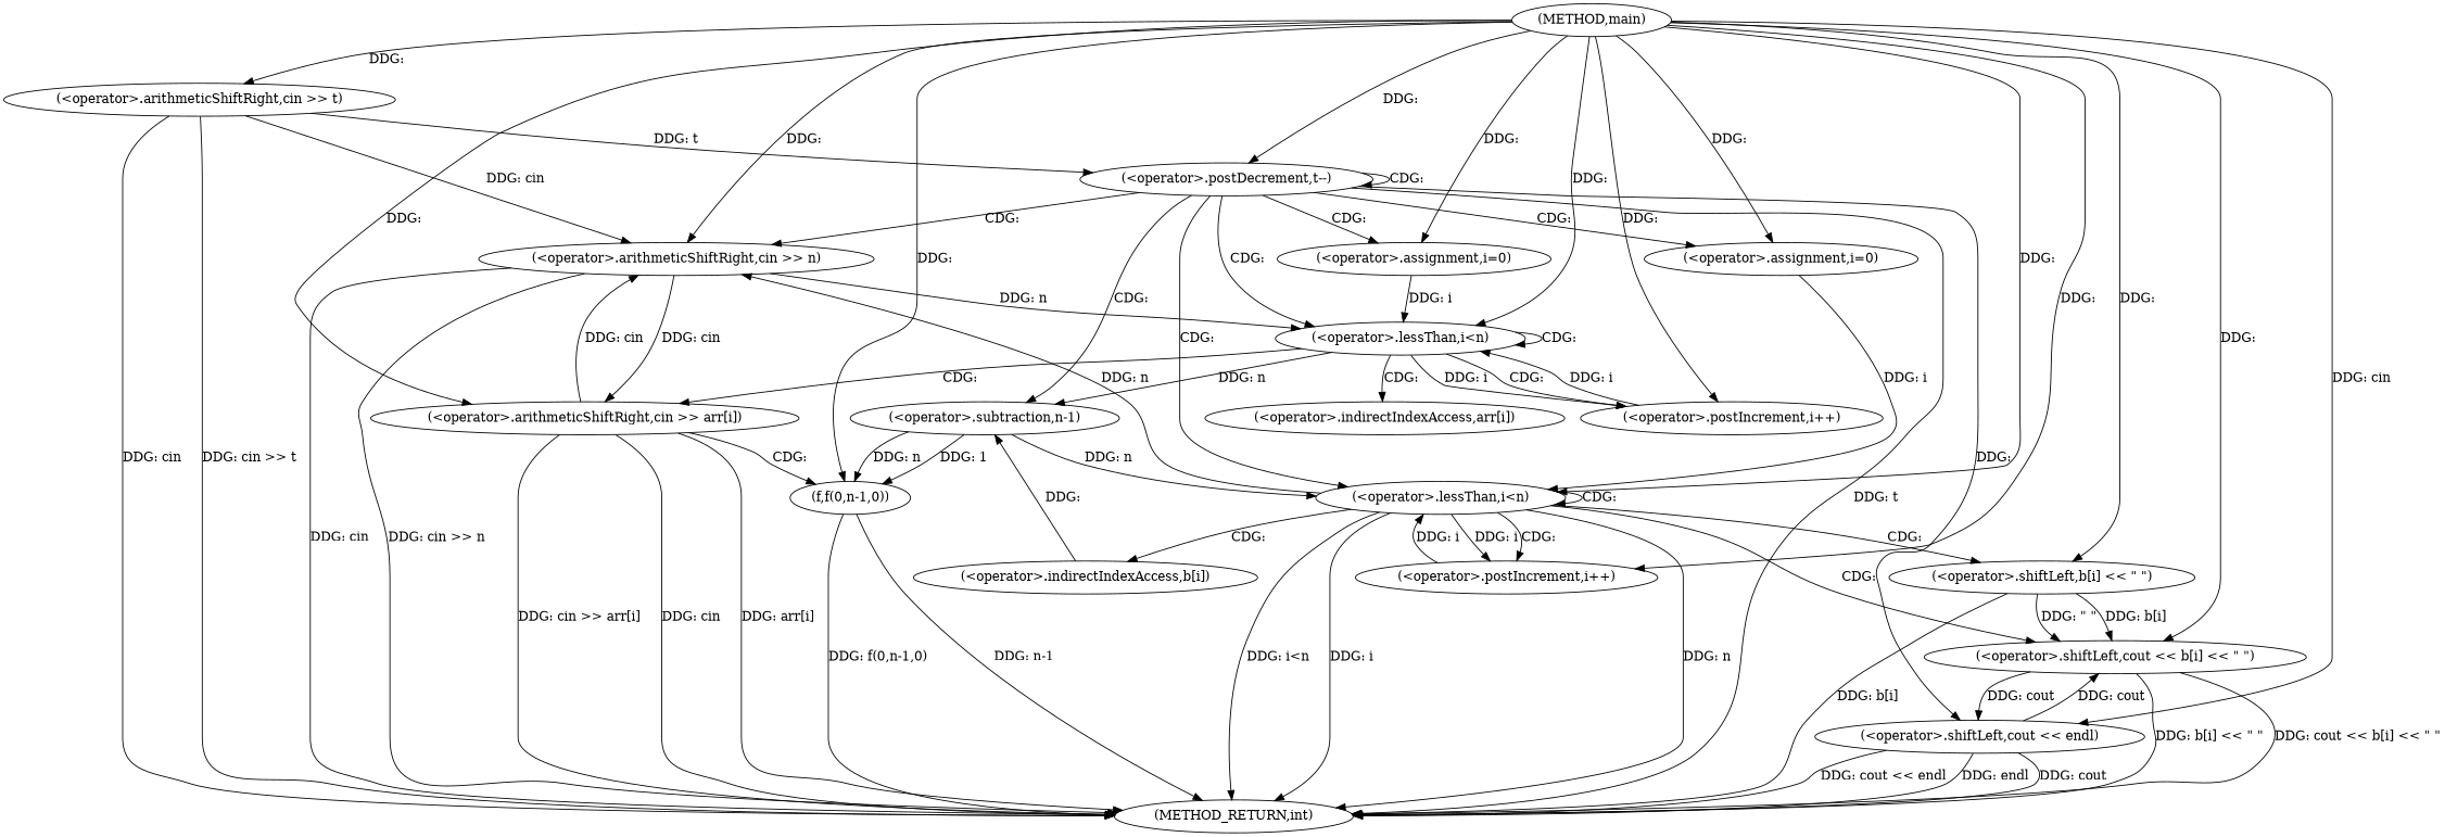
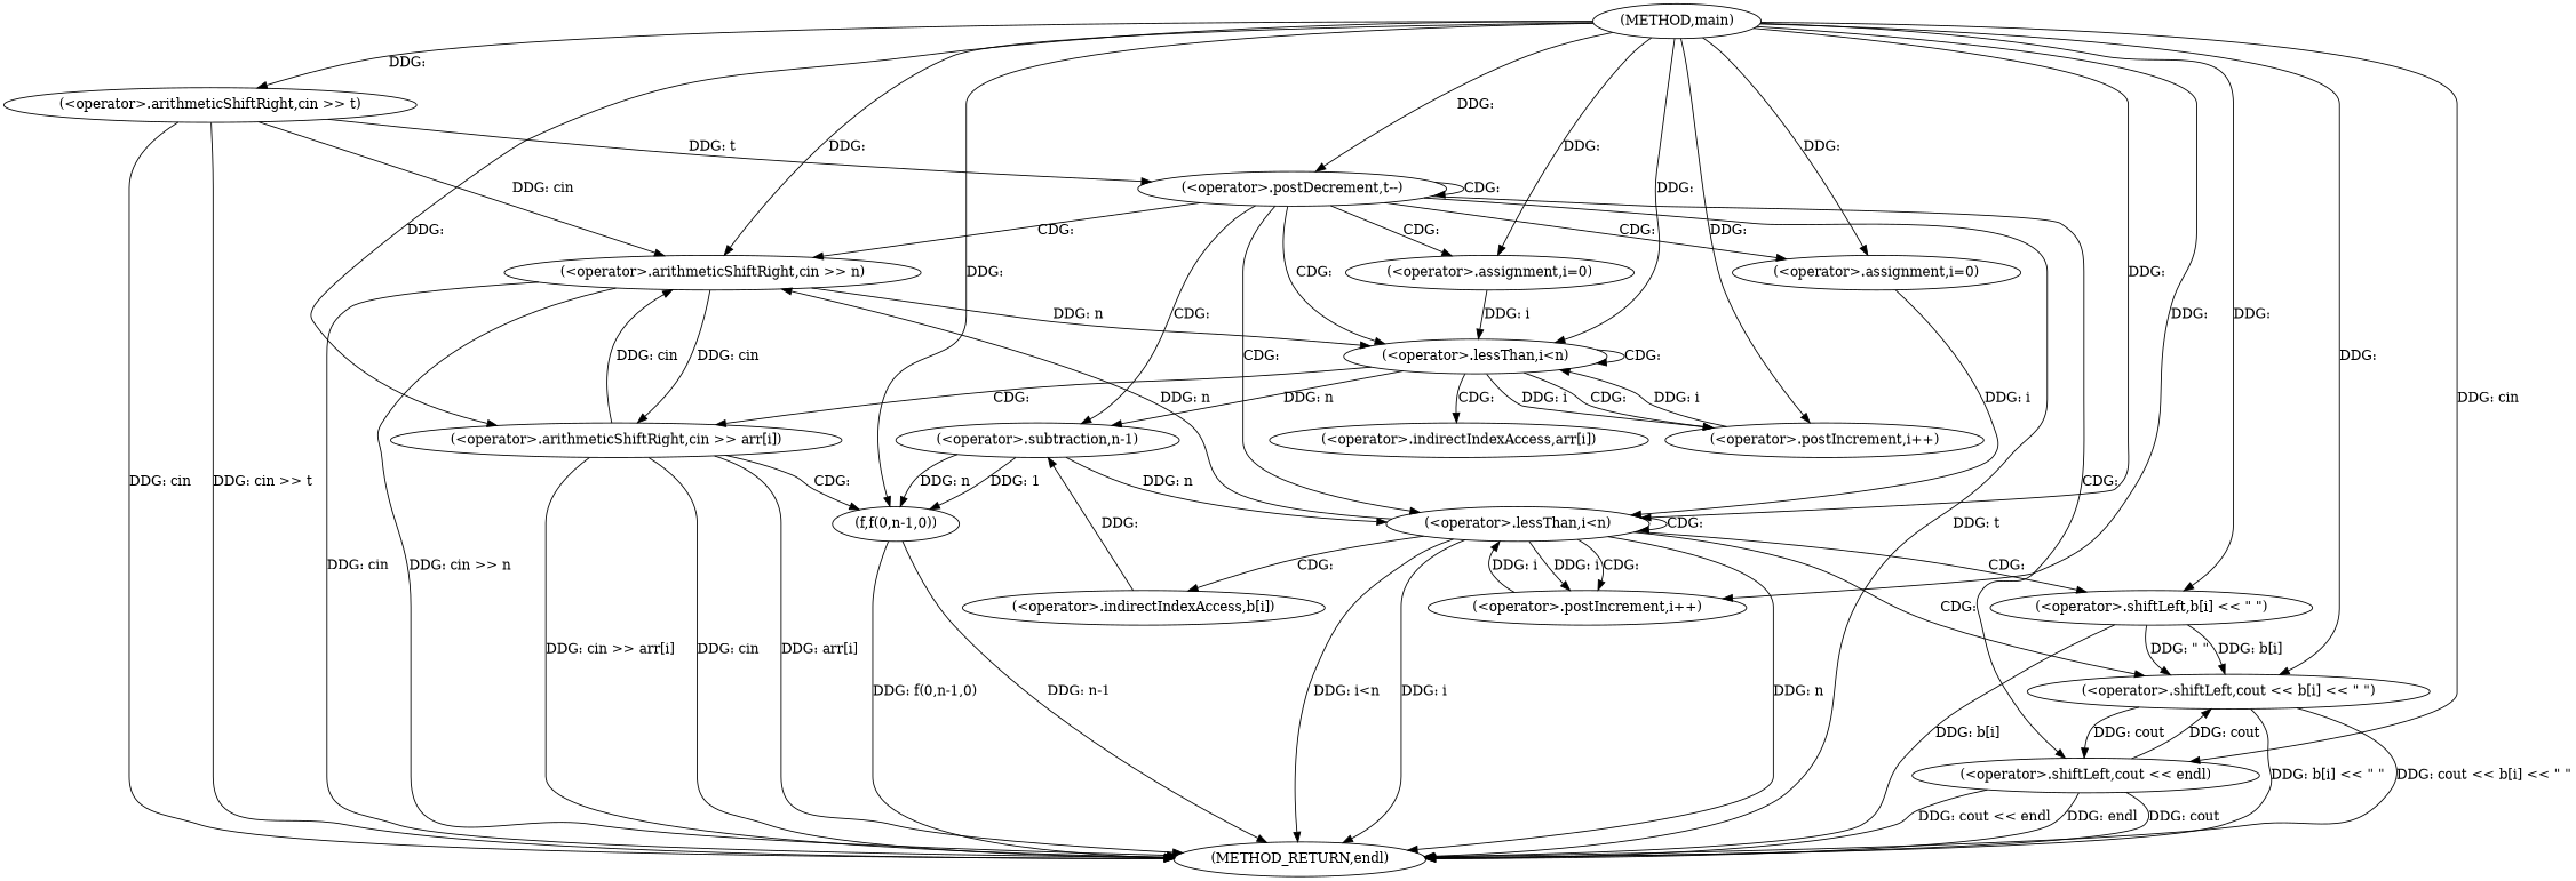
  digraph {
    n1 [label="(METHOD,main)"]
    n2 [label="(<operator>.arithmeticShiftRight,cin >> t)"]
    n3 [label="(<operator>.postDecrement,t--)"]
    n4 [label="(<operator>.arithmeticShiftRight,cin >> n)"]
    n5 [label="(f,f(0,n-1,0))"]
    n6 [label="(<operator>.shiftLeft,cout << endl)"]
    n7 [label="(<operator>.assignment,i=0)"]
    n8 [label="(<operator>.lessThan,i<n)"]
    n9 [label="(<operator>.postIncrement,i++)"]
    n10 [label="(<operator>.arithmeticShiftRight,cin >> arr[i])"]
    n11 [label="(<operator>.assignment,i=0)"]
    n12 [label="(<operator>.lessThan,i<n)"]
    n13 [label="(<operator>.postIncrement,i++)"]
    n14 [label="(<operator>.shiftLeft,cout << b[i] << \" \")"]
    n15 [label="(<operator>.shiftLeft,b[i] << \" \")"]
-   n16 [label="(METHOD_RETURN,int)"]
+   n16 [label="(METHOD_RETURN,endl)"]
    n17 [label="(<operator>.subtraction,n-1)"]
    n18 [label="(<operator>.indirectIndexAccess,arr[i])"]
    n19 [label="(<operator>.indirectIndexAccess,b[i])"]
    n1 -> n2 [label="DDG: "]
    n1 -> n3 [label="DDG: "]
    n1 -> n4 [label="DDG: "]
    n1 -> n5 [label="DDG: "]
    n1 -> n6 [label="DDG: cin"]
    n1 -> n7 [label="DDG: "]
    n1 -> n8 [label="DDG: "]
    n1 -> n9 [label="DDG: "]
    n1 -> n10 [label="DDG: "]
    n1 -> n11 [label="DDG: "]
    n1 -> n12 [label="DDG: "]
    n1 -> n13 [label="DDG: "]
    n1 -> n14 [label="DDG: "]
    n1 -> n15 [label="DDG: "]
    n2 -> n3 [label="DDG: t"]
    n2 -> n4 [label="DDG: cin"]
    n2 -> n16 [label="DDG: cin"]
    n2 -> n16 [label="DDG: cin >> t"]
    n3 -> n3 [label="CDG: "]
    n3 -> n4 [label="CDG: "]
-   n3 -> n6 [label="DDG: "]
+   n3 -> n6 [label="CDG: "]
    n3 -> n7 [label="CDG: "]
    n3 -> n8 [label="CDG: "]
    n3 -> n11 [label="CDG: "]
    n3 -> n12 [label="CDG: "]
    n3 -> n16 [label="DDG: t"]
    n3 -> n17 [label="CDG: "]
    n4 -> n8 [label="DDG: n"]
    n4 -> n10 [label="DDG: cin"]
    n4 -> n16 [label="DDG: cin"]
    n4 -> n16 [label="DDG: cin >> n"]
    n5 -> n16 [label="DDG: n-1"]
    n5 -> n16 [label="DDG: f(0,n-1,0)"]
    n6 -> n14 [label="DDG: cout"]
    n6 -> n16 [label="DDG: cout"]
    n6 -> n16 [label="DDG: cout << endl"]
    n6 -> n16 [label="DDG: endl"]
    n7 -> n8 [label="DDG: i"]
    n8 -> n8 [label="CDG: "]
    n8 -> n9 [label="DDG: i"]
    n8 -> n9 [label="CDG: "]
    n8 -> n10 [label="CDG: "]
    n8 -> n17 [label="DDG: n"]
    n8 -> n18 [label="CDG: "]
    n9 -> n8 [label="DDG: i"]
    n10 -> n4 [label="DDG: cin"]
    n10 -> n5 [label="CDG: "]
    n10 -> n16 [label="DDG: cin"]
    n10 -> n16 [label="DDG: arr[i]"]
    n10 -> n16 [label="DDG: cin >> arr[i]"]
    n11 -> n12 [label="DDG: i"]
    n12 -> n4 [label="DDG: n"]
    n12 -> n12 [label="CDG: "]
    n12 -> n13 [label="DDG: i"]
    n12 -> n13 [label="CDG: "]
    n12 -> n14 [label="CDG: "]
    n12 -> n15 [label="CDG: "]
    n12 -> n16 [label="DDG: i"]
    n12 -> n16 [label="DDG: n"]
    n12 -> n16 [label="DDG: i<n"]
    n12 -> n19 [label="CDG: "]
    n13 -> n12 [label="DDG: i"]
    n14 -> n6 [label="DDG: cout"]
    n14 -> n16 [label="DDG: b[i] << \" \""]
    n14 -> n16 [label="DDG: cout << b[i] << \" \""]
    n15 -> n14 [label="DDG: \" \""]
    n15 -> n14 [label="DDG: b[i]"]
    n15 -> n16 [label="DDG: b[i]"]
    n17 -> n5 [label="DDG: n"]
    n17 -> n5 [label="DDG: 1"]
    n17 -> n12 [label="DDG: n"]
    n19 -> n17 [label="DDG: "]
  }
